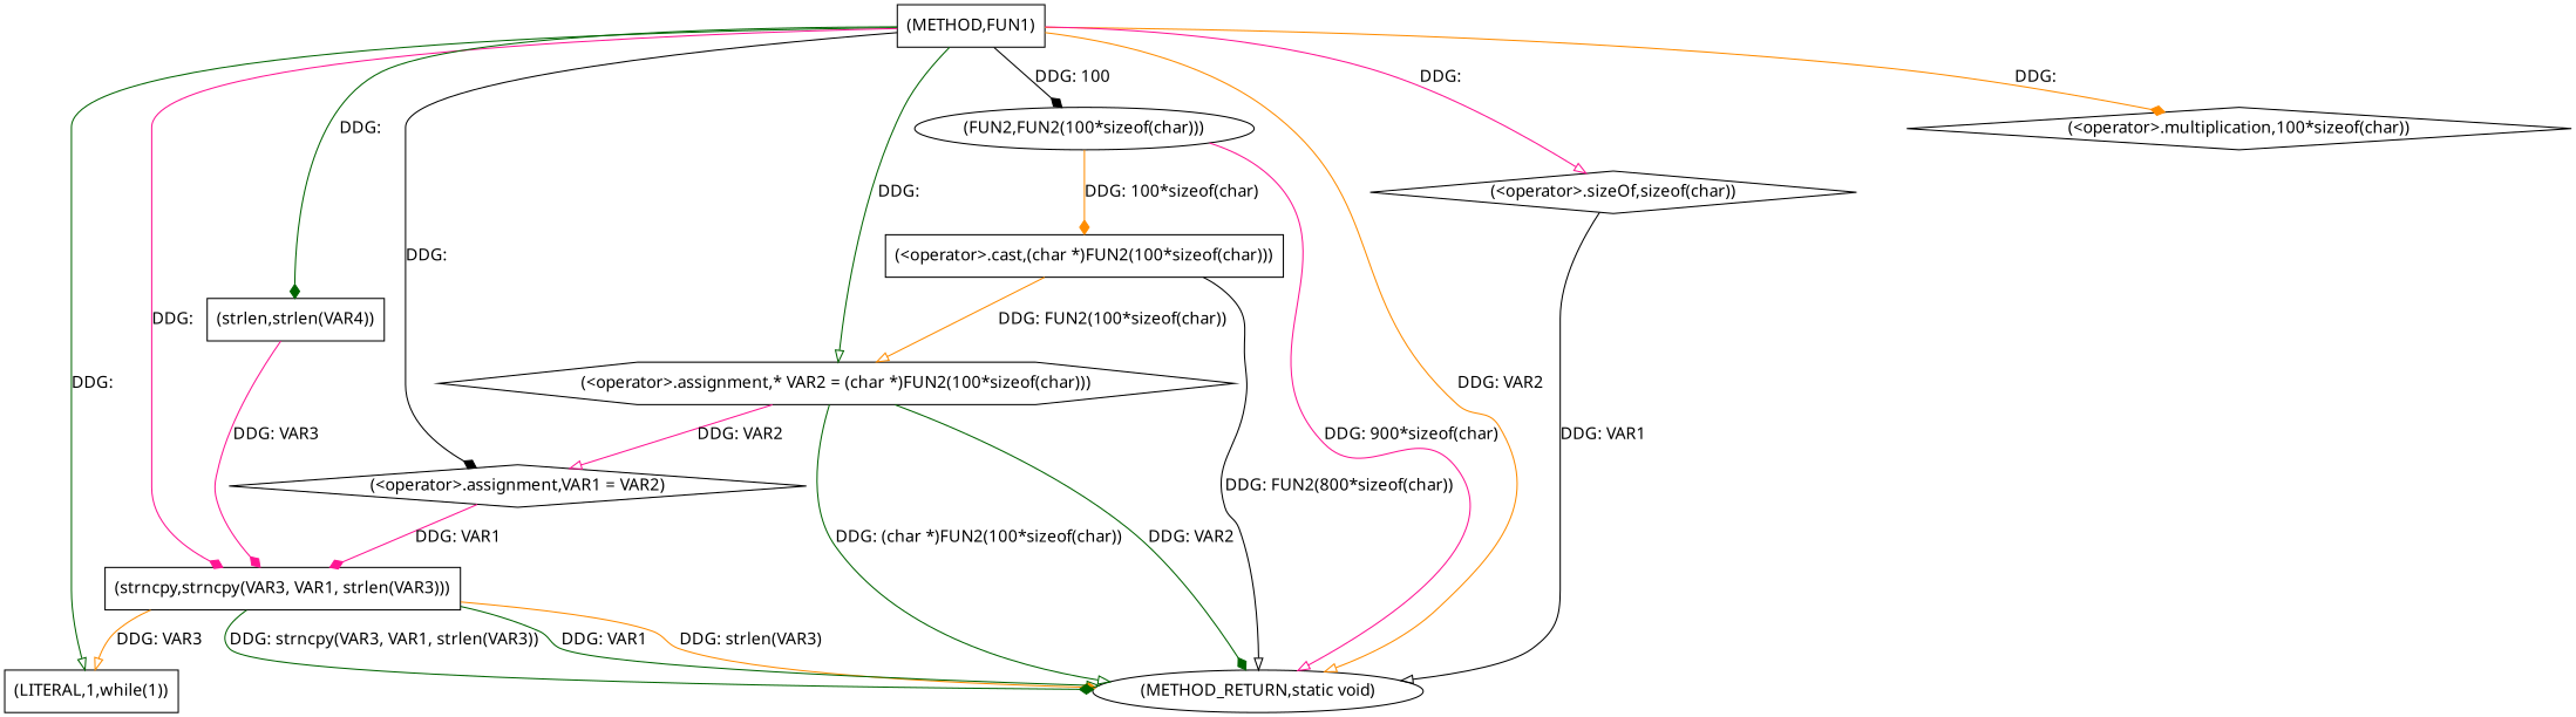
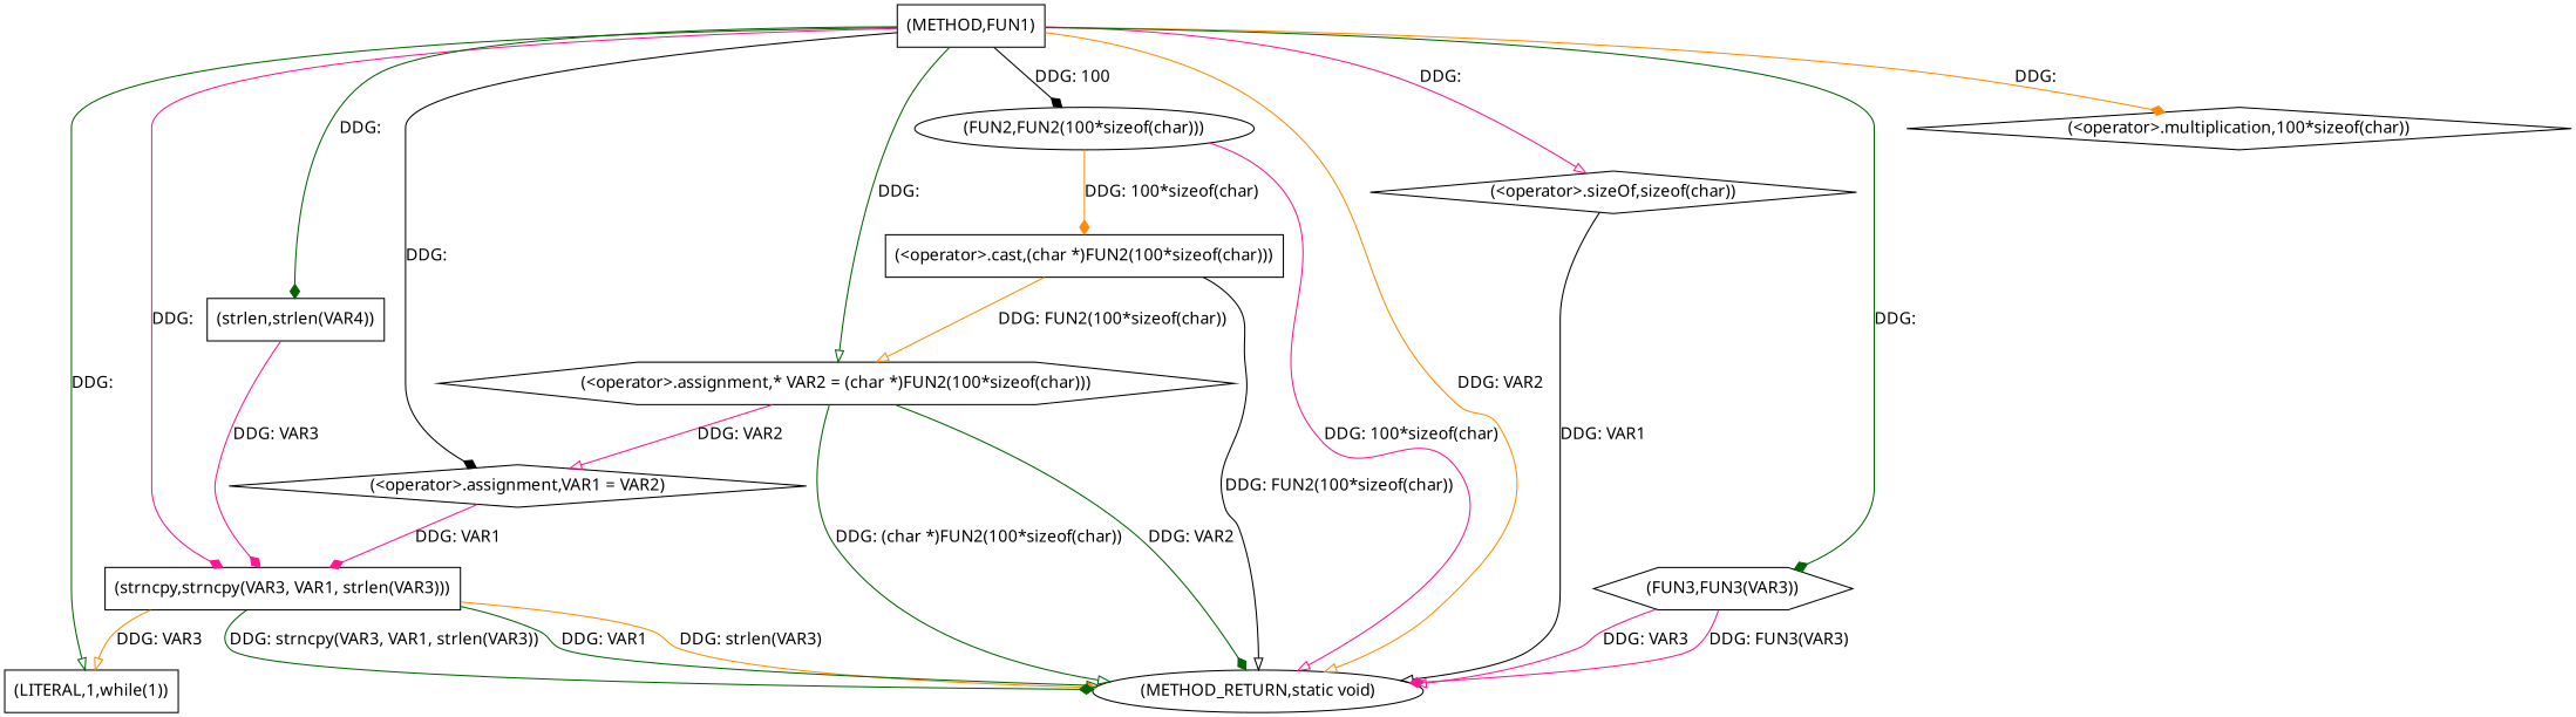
  digraph {
    fontname="Noto Sans"
    node [fontname="Noto Sans" shape=box]
    edge [arrowhead=onormal color=darkgreen fontname="Noto Sans"]
    n1 [label="(METHOD,FUN1)"]
    n2 [label="(<operator>.assignment,* VAR2 = (char *)FUN2(100*sizeof(char)))" shape=hexagon]
    n3 [label="(<operator>.multiplication,100*sizeof(char))" shape=diamond]
    n4 [label="(<operator>.sizeOf,sizeof(char))" shape=diamond]
    n5 [label="(LITERAL,1,while(1))"]
    n6 [label="(<operator>.assignment,VAR1 = VAR2)" shape=diamond]
    n7 [label="(strncpy,strncpy(VAR3, VAR1, strlen(VAR3)))"]
    n8 [label="(strlen,strlen(VAR4))"]
+   n9 [label="(FUN3,FUN3(VAR3))" shape=hexagon]
    n10 [label="(METHOD_RETURN,static void)" shape=ellipse]
    n11 [label="(FUN2,FUN2(100*sizeof(char)))" shape=ellipse]
    n12 [label="(<operator>.cast,(char *)FUN2(100*sizeof(char)))"]
    n1 -> n2 [label="DDG: "]
    n1 -> n3 [arrowhead=diamond color=darkorange label="DDG: "]
    n1 -> n4 [color=deeppink label="DDG: "]
    n1 -> n5 [label="DDG: "]
    n1 -> n6 [arrowhead=diamond color=black label="DDG: "]
    n1 -> n7 [arrowhead=diamond color=deeppink label="DDG: "]
    n1 -> n8 [arrowhead=diamond label="DDG: "]
+   n1 -> n9 [arrowhead=diamond label="DDG: "]
    n1 -> n10 [color=darkorange label="DDG: VAR2"]
    n1 -> n11 [arrowhead=diamond color=black label="DDG: 100"]
    n2 -> n6 [color=deeppink label="DDG: VAR2"]
    n2 -> n10 [arrowhead=diamond label="DDG: VAR2"]
    n2 -> n10 [label="DDG: (char *)FUN2(100*sizeof(char))"]
    n4 -> n10 [color=black label="DDG: VAR1"]
    n6 -> n7 [arrowhead=diamond color=deeppink label="DDG: VAR1"]
    n7 -> n5 [color=darkorange label="DDG: VAR3"]
    n7 -> n10 [arrowhead=diamond color=darkorange label="DDG: strlen(VAR3)"]
    n7 -> n10 [arrowhead=diamond label="DDG: strncpy(VAR3, VAR1, strlen(VAR3))"]
    n7 -> n10 [label="DDG: VAR1"]
    n8 -> n7 [arrowhead=diamond color=deeppink label="DDG: VAR3"]
-   n11 -> n10 [color=deeppink label="DDG: 900*sizeof(char)"]
+   n9 -> n10 [arrowhead=diamond color=deeppink label="DDG: FUN3(VAR3)"]
+   n9 -> n10 [color=deeppink label="DDG: VAR3"]
+   n11 -> n10 [color=deeppink label="DDG: 100*sizeof(char)"]
    n11 -> n12 [arrowhead=diamond color=darkorange label="DDG: 100*sizeof(char)"]
    n12 -> n2 [color=darkorange label="DDG: FUN2(100*sizeof(char))"]
-   n12 -> n10 [color=black label="DDG: FUN2(800*sizeof(char))"]
+   n12 -> n10 [color=black label="DDG: FUN2(100*sizeof(char))"]
  }
